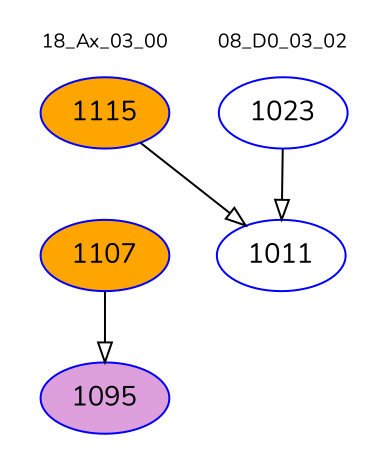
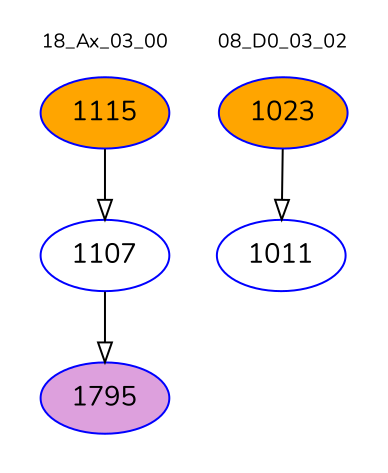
  digraph {
    fontname=Nunito
    node [color=blue fillcolor=orange fontname=Nunito style=filled]
    edge [arrowhead=onormal color=black fontname=Nunito]
    n1 [label=1115]
-   n2 [label=1107]
-   n3 [fillcolor=plum label=1095]
-   n4 [fillcolor=white label=1023]
+   n2 [fillcolor=white label=1107]
+   n3 [fillcolor=plum label=1795]
+   n4 [label=1023]
    n5 [fillcolor=white label=1011]
    subgraph cluster_1 {
      color=white
      fontsize=10
      label="18_Ax_03_00"
      n1
      n2
      n3
    }
    subgraph cluster_2 {
      color=white
      fontsize=10
      label="08_D0_03_02"
      n4
      n5
    }
-   n1 -> n5
+   n1 -> n2
    n2 -> n3
    n4 -> n5
  }
